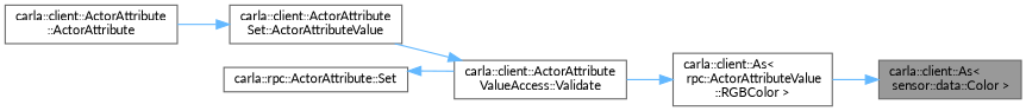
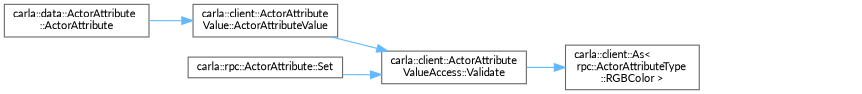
  digraph {
    fontname=Lato
    rankdir=RL
    node [color=grey40 fillcolor=white fontname=Lato fontsize=10 shape=box style=filled]
    edge [color=steelblue1 dir=back fontname=Lato fontsize=10 labelfontname=Helvetica labelfontsize=10 style=solid]
-   n1 [color=gray40 fillcolor=grey60 fontcolor=black height=0.2 label="carla::client::As\<\l sensor::data::Color \>" width=0.4]
-   n2 [height=0.2 label="carla::client::As\<\l rpc::ActorAttributeValue\l::RGBColor \>" width=0.4]
+   n2 [height=0.2 label="carla::client::As\<\l rpc::ActorAttributeType\l::RGBColor \>" width=0.4]
    n3 [height=0.2 label="carla::client::ActorAttribute\lValueAccess::Validate" width=0.4]
-   n4 [height=0.2 label="carla::client::ActorAttribute\lSet::ActorAttributeValue" width=0.4]
+   n4 [height=0.2 label="carla::client::ActorAttribute\lValue::ActorAttributeValue" width=0.4]
    n5 [height=0.2 label="carla::rpc::ActorAttribute::Set" width=0.4]
-   n6 [height=0.2 label="carla::client::ActorAttribute\l::ActorAttribute" width=0.4]
-   n1 -> n2
+   n6 [height=0.2 label="carla::data::ActorAttribute\l::ActorAttribute" width=0.4]
    n2 -> n3
    n3 -> n4
-   n5 -> n3
+   n3 -> n5
    n4 -> n6
  }
